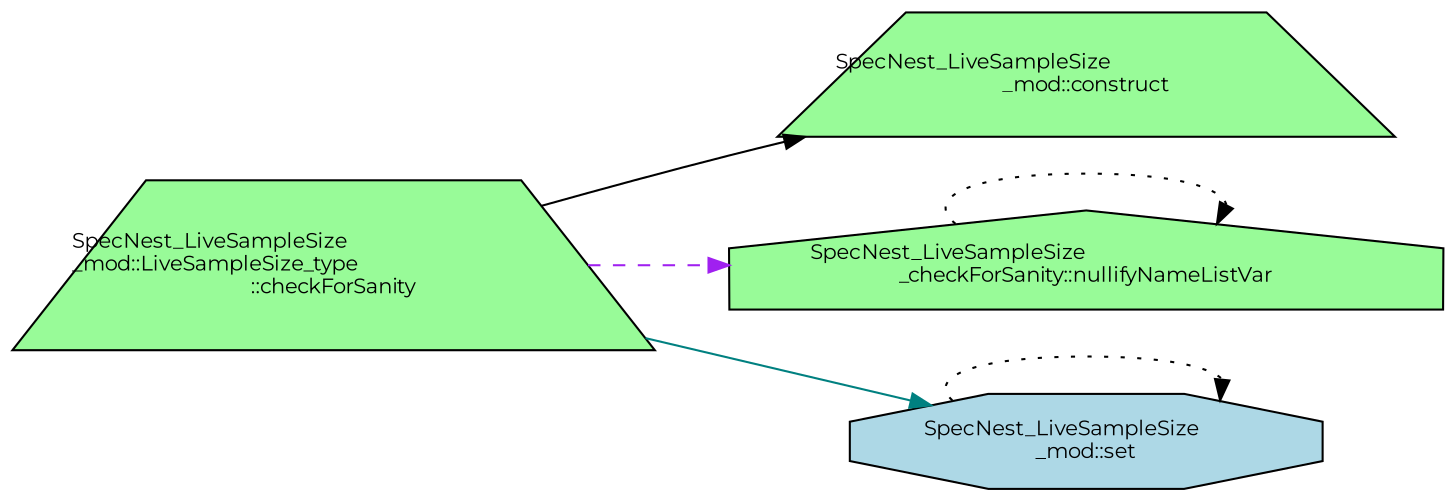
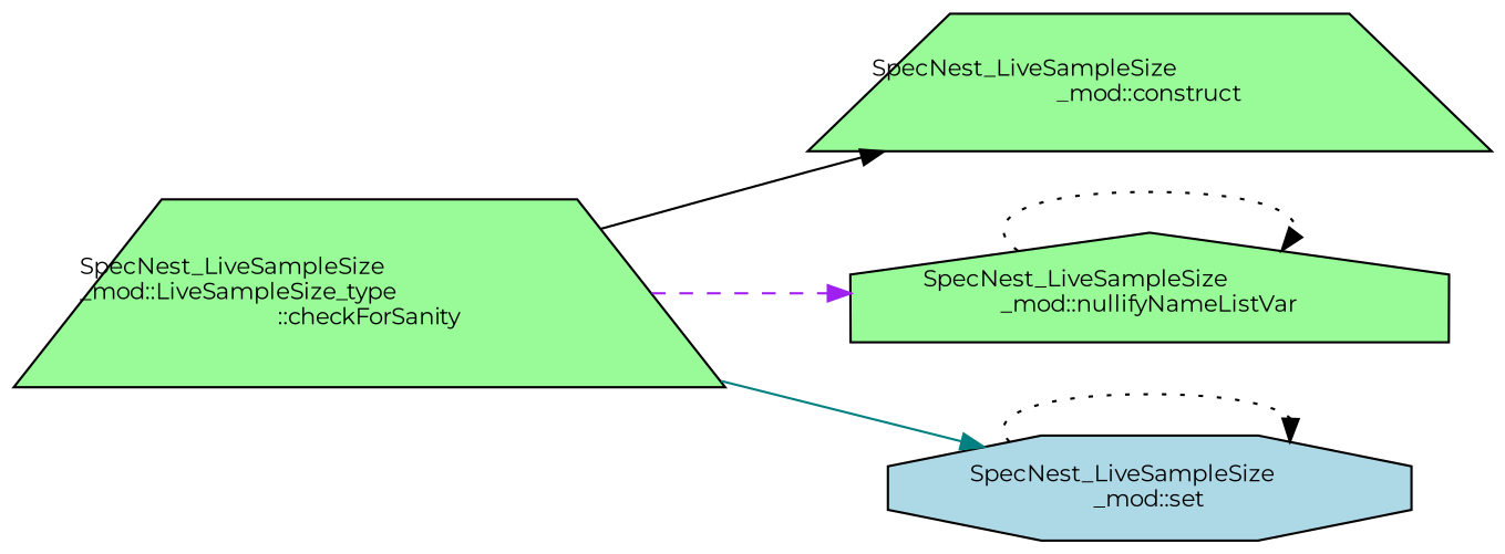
  digraph {
    fontname=Montserrat
    rankdir=LR
    node [color=black fillcolor=palegreen fontname=Montserrat fontsize=10 shape=trapezium style=filled]
    edge [color=black fontname=Montserrat fontsize=10 labelfontname=Helvetica labelfontsize=10 style=solid]
    n1 [fontcolor=black height=0.2 label="SpecNest_LiveSampleSize\l_mod::LiveSampleSize_type\l::checkForSanity" width=0.4]
    n2 [height=0.2 label="SpecNest_LiveSampleSize\l_mod::construct" width=0.4]
-   n3 [height=0.2 label="SpecNest_LiveSampleSize\l_checkForSanity::nullifyNameListVar" shape=house width=0.4]
+   n3 [height=0.2 label="SpecNest_LiveSampleSize\l_mod::nullifyNameListVar" shape=house width=0.4]
    n4 [fillcolor=lightblue height=0.2 label="SpecNest_LiveSampleSize\l_mod::set" shape=octagon width=0.4]
    n1 -> n2
    n1 -> n3 [color=purple style=dashed]
    n1 -> n4 [color=teal]
    n3 -> n3 [style=dotted]
    n4 -> n4 [style=dotted]
  }
